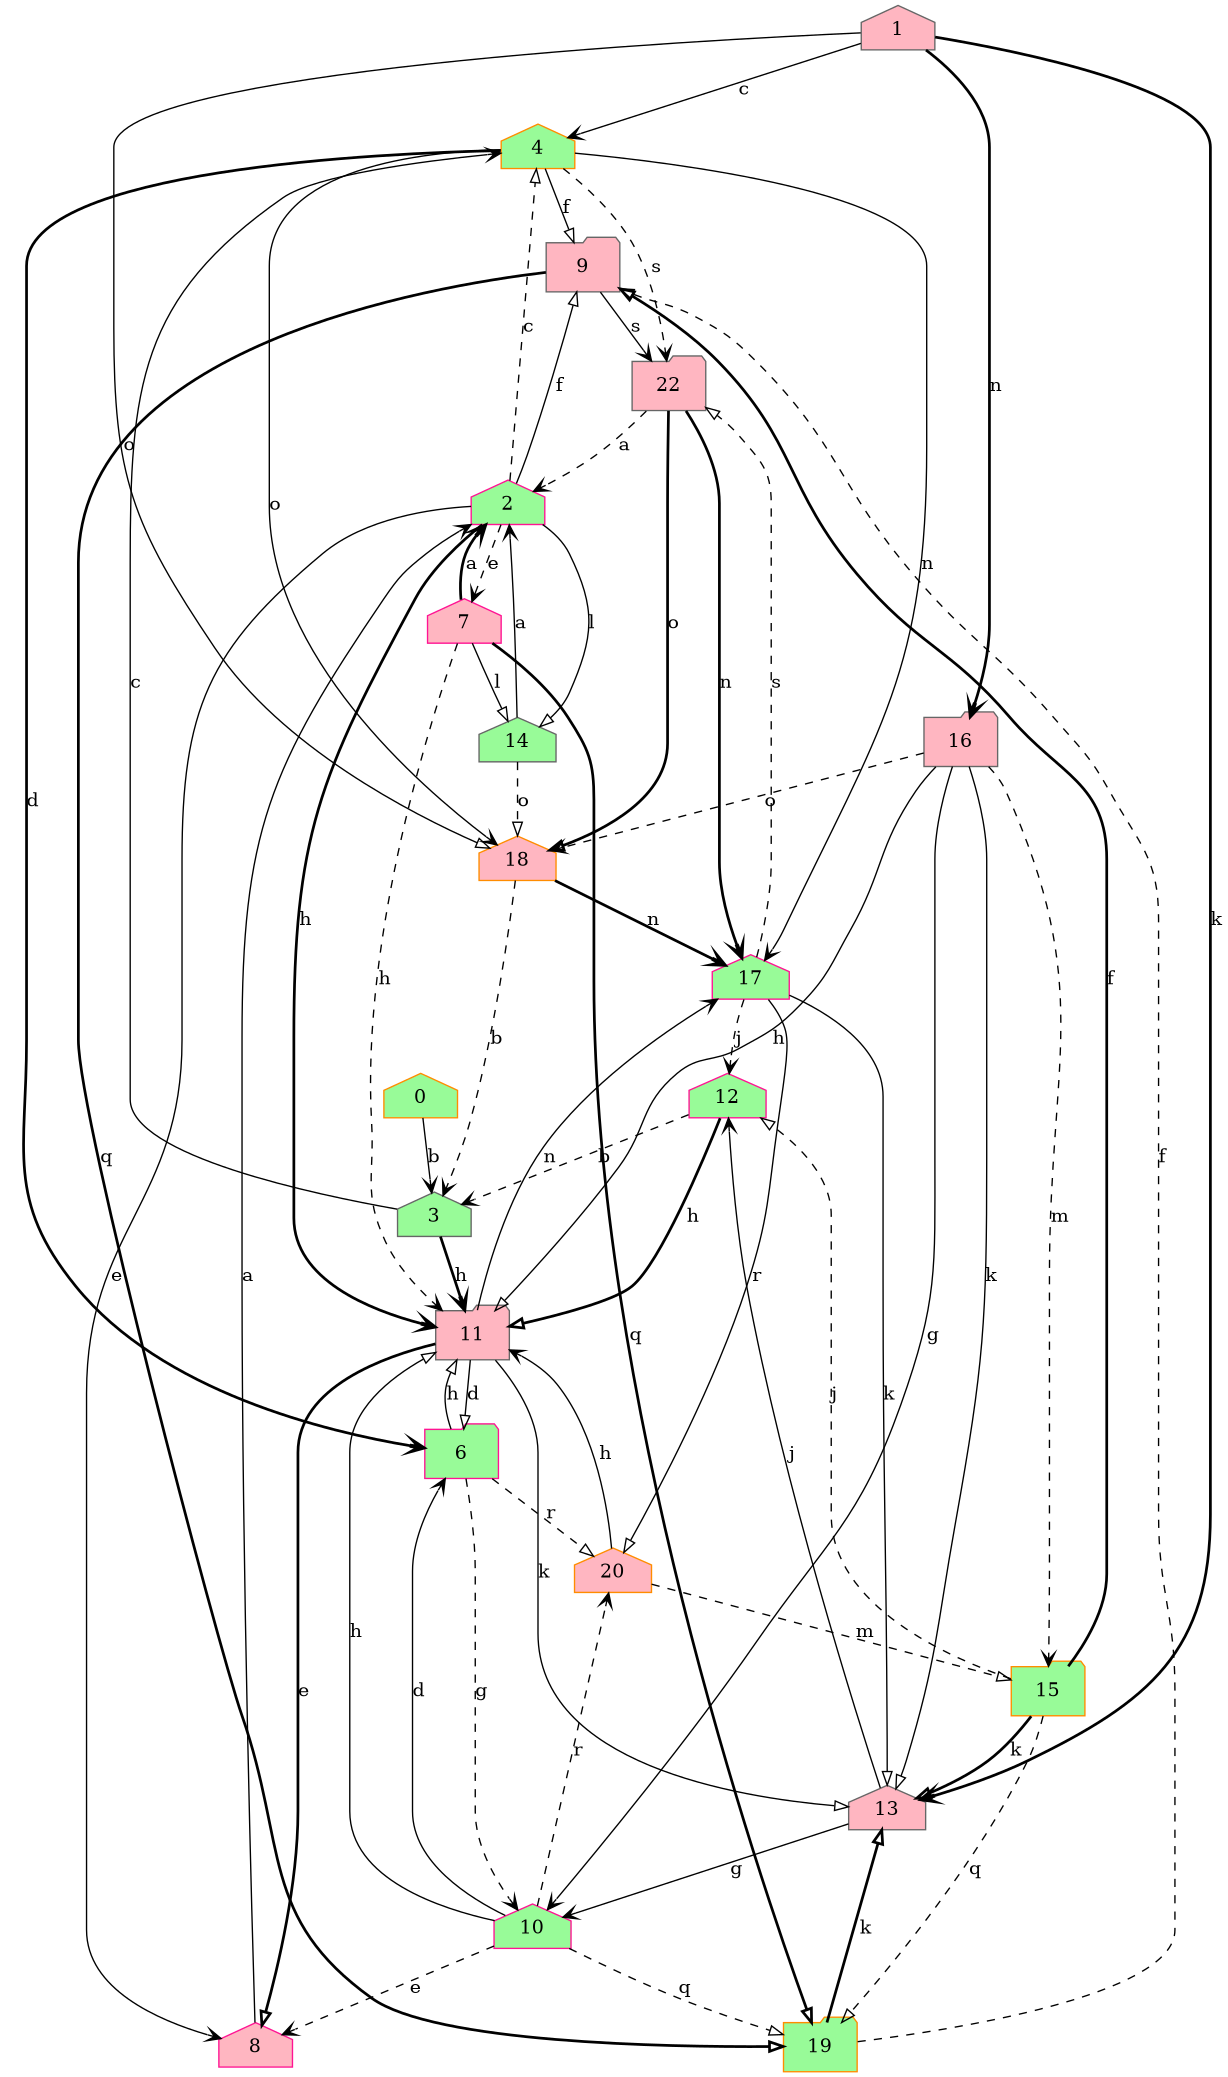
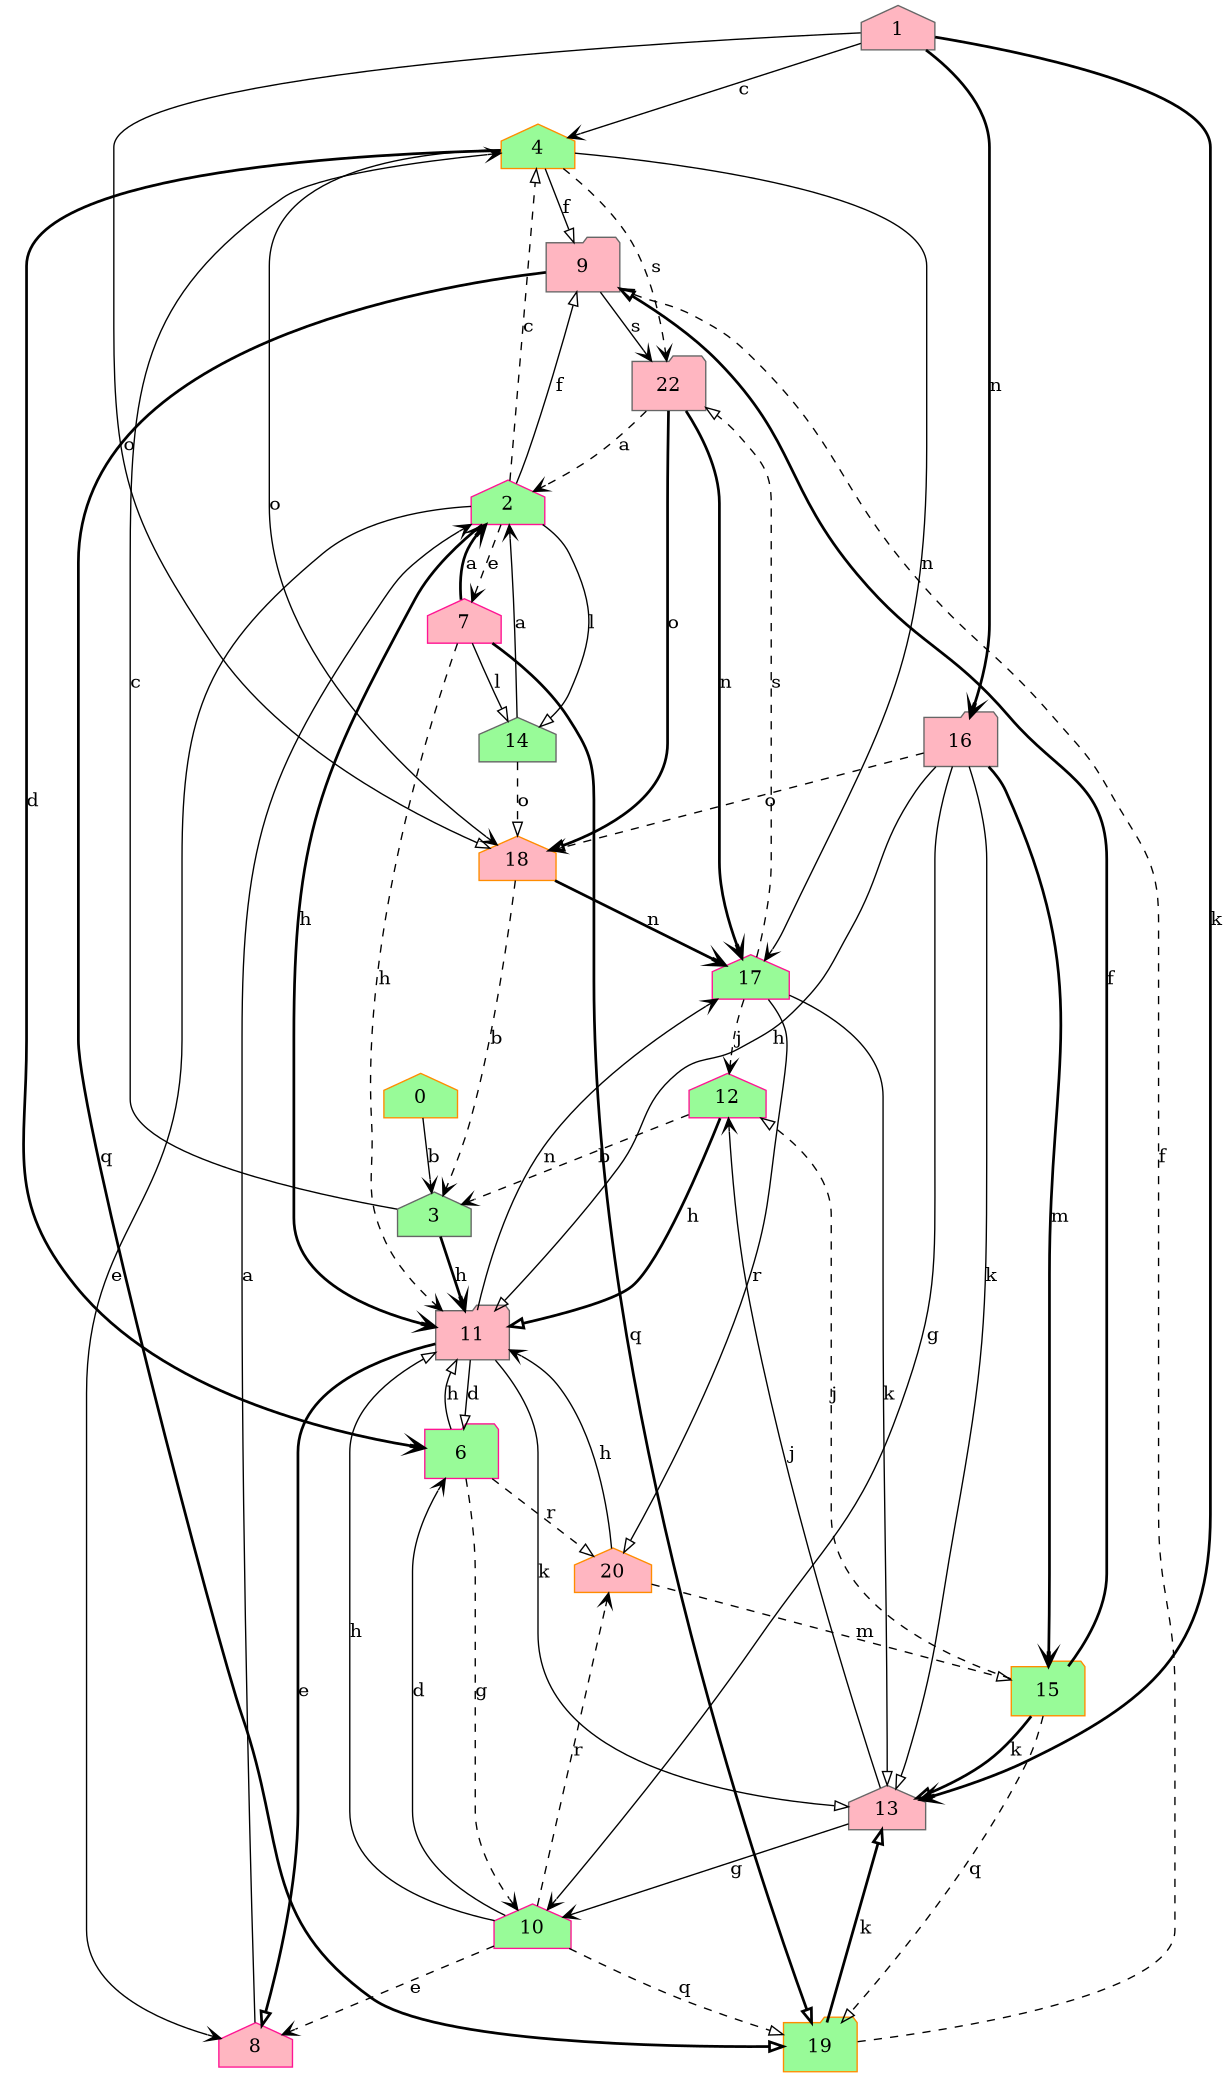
  strict digraph {
    node [color=gray40 fillcolor=palegreen shape=house style=filled]
    edge [arrowhead=vee style=solid]
    4 [color=darkorange]
    2 [color=deeppink]
    7 [color=deeppink fillcolor=lightpink]
    8 [color=deeppink fillcolor=lightpink]
    9 [fillcolor=lightpink shape=folder]
    11 [fillcolor=lightpink shape=folder]
    14
    6 [color=deeppink shape=folder]
    17 [color=deeppink]
    18 [color=darkorange fillcolor=lightpink]
    22 [fillcolor=lightpink shape=folder]
    19 [color=darkorange shape=folder]
    13 [fillcolor=lightpink]
    3
    0 [color=darkorange]
    10 [color=deeppink]
    20 [color=darkorange fillcolor=lightpink]
    15 [color=darkorange shape=folder]
    12 [color=deeppink]
    1 [fillcolor=lightpink]
    16 [fillcolor=lightpink shape=folder]
    4 -> 9 [arrowhead=onormal label=f]
    4 -> 6 [label=d style=bold]
    4 -> 17 [label=n]
    4 -> 18 [label=o]
    4 -> 22 [label=s style=dashed]
    2 -> 4 [arrowhead=onormal label=c style=dashed]
    2 -> 7 [label=e style=dashed]
    2 -> 8 [label=e]
    2 -> 9 [arrowhead=onormal label=f]
    2 -> 11 [label=h style=bold]
    2 -> 14 [arrowhead=onormal label=l]
    7 -> 2 [label=a style=bold]
    7 -> 11 [label=h style=dashed]
    7 -> 14 [arrowhead=onormal label=l]
    7 -> 19 [arrowhead=onormal label=q style=bold]
    8 -> 2 [label=a]
    9 -> 22 [label=s]
    9 -> 19 [arrowhead=onormal label=q style=bold]
    11 -> 8 [arrowhead=onormal label=e style=bold]
    11 -> 6 [arrowhead=onormal label=d]
    11 -> 17 [label=n]
    11 -> 13 [arrowhead=onormal label=k]
    14 -> 2 [label=a]
    14 -> 18 [arrowhead=onormal label=o style=dashed]
    6 -> 11 [arrowhead=onormal label=h]
    6 -> 10 [label=g style=dashed]
    6 -> 20 [arrowhead=onormal label=r style=dashed]
    17 -> 22 [arrowhead=onormal label=s style=dashed]
    17 -> 13 [arrowhead=onormal label=k]
    17 -> 20 [arrowhead=onormal label=r]
    17 -> 12 [label=j style=dashed]
    18 -> 17 [label=n style=bold]
    18 -> 3 [label=b style=dashed]
    22 -> 2 [label=a style=dashed]
    22 -> 17 [label=n style=bold]
    22 -> 18 [arrowhead=onormal label=o style=bold]
    19 -> 9 [arrowhead=onormal label=f style=dashed]
    19 -> 13 [arrowhead=onormal label=k style=bold]
    13 -> 10 [label=g]
    13 -> 12 [label=j]
    3 -> 4 [label=c]
    3 -> 11 [label=h style=bold]
    0 -> 3 [label=b]
    10 -> 8 [label=e style=dashed]
    10 -> 11 [arrowhead=onormal label=h]
    10 -> 6 [label=d]
    10 -> 19 [arrowhead=onormal label=q style=dashed]
    10 -> 20 [label=r style=dashed]
    20 -> 11 [label=h]
    20 -> 15 [arrowhead=onormal label=m style=dashed]
    15 -> 9 [arrowhead=onormal label=f style=bold]
    15 -> 19 [arrowhead=onormal label=q style=dashed]
    15 -> 13 [arrowhead=onormal label=k style=bold]
    15 -> 12 [arrowhead=onormal label=j style=dashed]
    12 -> 11 [arrowhead=onormal label=h style=bold]
    12 -> 3 [label=b style=dashed]
    1 -> 4 [label=c]
    1 -> 18 [arrowhead=onormal label=o]
    1 -> 13 [label=k style=bold]
    1 -> 16 [label=n style=bold]
    16 -> 11 [arrowhead=onormal label=h]
    16 -> 18 [label=o style=dashed]
    16 -> 13 [arrowhead=onormal label=k]
    16 -> 10 [label=g]
-   16 -> 15 [label=m style=dashed]
+   16 -> 15 [label=m style=bold]
  }
